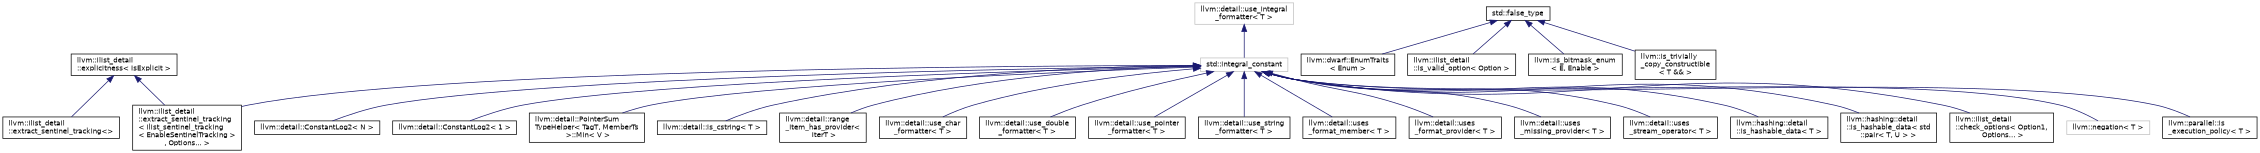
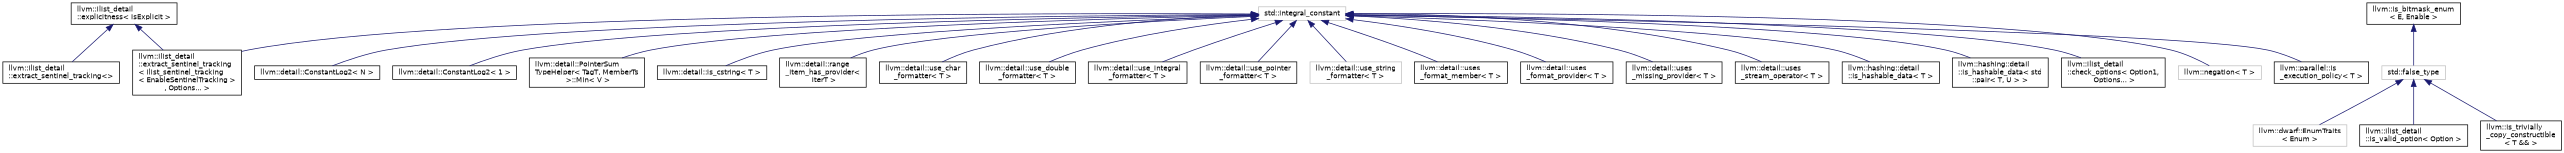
  digraph {
    rankdir=TB
    node [color=black fontname=Helvetica fontsize=10 shape=box]
    edge [color=midnightblue dir=back fontname=Helvetica fontsize=10 labelfontname=Helvetica labelfontsize=10 style=solid]
    n1 [height=0.2 label="llvm::ilist_detail\l::explicitness\< IsExplicit \>" width=0.4]
    n2 [height=0.2 label="llvm::ilist_detail\l::extract_sentinel_tracking\l\< ilist_sentinel_tracking\l\< EnableSentinelTracking \>\l, Options... \>" width=0.4]
    n3 [height=0.2 label="llvm::ilist_detail\l::extract_sentinel_tracking\<\>" width=0.4]
-   n4 [height=0.2 label="std::false_type" width=0.4]
-   n5 [height=0.2 label="llvm::dwarf::EnumTraits\l\< Enum \>" width=0.4]
+   n4 [color=grey75 height=0.2 label="std::false_type" width=0.4]
+   n5 [color=grey75 height=0.2 label="llvm::dwarf::EnumTraits\l\< Enum \>" width=0.4]
    n6 [height=0.2 label="llvm::ilist_detail\l::is_valid_option\< Option \>" width=0.4]
    n7 [height=0.2 label="llvm::is_bitmask_enum\l\< E, Enable \>" width=0.4]
    n8 [height=0.2 label="llvm::is_trivially\l_copy_constructible\l\< T && \>" width=0.4]
    n9 [color=grey75 height=0.2 label="std::integral_constant" width=0.4]
    n10 [height=0.2 label="llvm::detail::ConstantLog2\< N \>" width=0.4]
    n11 [height=0.2 label="llvm::detail::ConstantLog2\< 1 \>" width=0.4]
    n12 [height=0.2 label="llvm::detail::PointerSum\lTypeHelper\< TagT, MemberTs\l \>::Min\< V \>" width=0.4]
    n13 [height=0.2 label="llvm::detail::is_cstring\< T \>" width=0.4]
    n14 [height=0.2 label="llvm::detail::range\l_item_has_provider\<\l IterT \>" width=0.4]
    n15 [height=0.2 label="llvm::detail::use_char\l_formatter\< T \>" width=0.4]
    n16 [height=0.2 label="llvm::detail::use_double\l_formatter\< T \>" width=0.4]
-   n17 [color=grey75 height=0.2 label="llvm::detail::use_integral\l_formatter\< T \>" width=0.4]
+   n17 [height=0.2 label="llvm::detail::use_integral\l_formatter\< T \>" width=0.4]
    n18 [height=0.2 label="llvm::detail::use_pointer\l_formatter\< T \>" width=0.4]
-   n19 [height=0.2 label="llvm::detail::use_string\l_formatter\< T \>" width=0.4]
+   n19 [color=grey75 height=0.2 label="llvm::detail::use_string\l_formatter\< T \>" width=0.4]
    n20 [height=0.2 label="llvm::detail::uses\l_format_member\< T \>" width=0.4]
    n21 [height=0.2 label="llvm::detail::uses\l_format_provider\< T \>" width=0.4]
    n22 [height=0.2 label="llvm::detail::uses\l_missing_provider\< T \>" width=0.4]
    n23 [height=0.2 label="llvm::detail::uses\l_stream_operator\< T \>" width=0.4]
    n24 [height=0.2 label="llvm::hashing::detail\l::is_hashable_data\< T \>" width=0.4]
    n25 [height=0.2 label="llvm::hashing::detail\l::is_hashable_data\< std\l::pair\< T, U \> \>" width=0.4]
    n26 [height=0.2 label="llvm::ilist_detail\l::check_options\< Option1,\l Options... \>" width=0.4]
    n27 [color=grey75 height=0.2 label="llvm::negation\< T \>" width=0.4]
    n28 [height=0.2 label="llvm::parallel::is\l_execution_policy\< T \>" width=0.4]
    n1 -> n2
    n1 -> n3
    n4 -> n5
    n4 -> n6
-   n4 -> n7
+   n7 -> n4
    n4 -> n8
    n9 -> n2
    n9 -> n10
    n9 -> n11
    n9 -> n12
    n9 -> n13
    n9 -> n14
    n9 -> n15
    n9 -> n16
-   n17 -> n9
+   n9 -> n17
    n9 -> n18
    n9 -> n19
    n9 -> n20
    n9 -> n21
    n9 -> n22
    n9 -> n23
    n9 -> n24
    n9 -> n25
    n9 -> n26
    n9 -> n27
    n9 -> n28
  }
